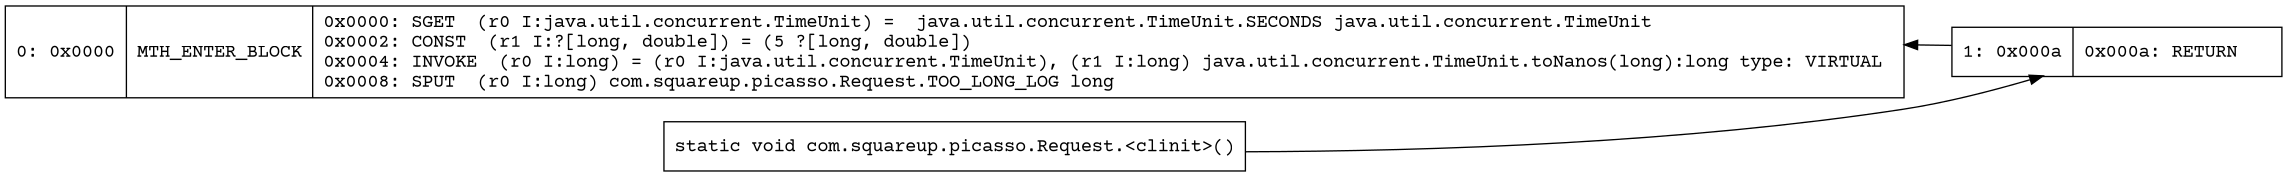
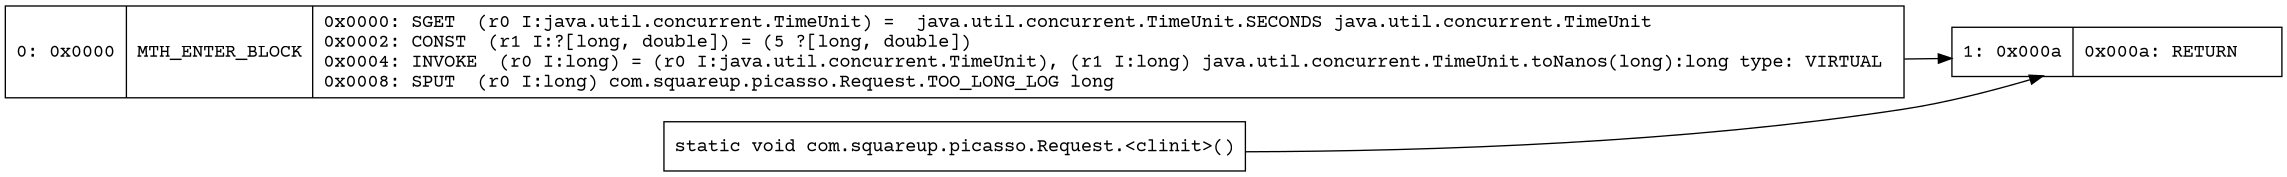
  digraph {
    fontname="Courier Prime"
    rankdir=LR
    node [fontname="Courier Prime" shape=record]
    edge [fontname="Courier Prime"]
    n1 [label="{0\:\ 0x0000|MTH_ENTER_BLOCK\l|0x0000: SGET  (r0 I:java.util.concurrent.TimeUnit) =  java.util.concurrent.TimeUnit.SECONDS java.util.concurrent.TimeUnit \l0x0002: CONST  (r1 I:?[long, double]) = (5 ?[long, double]) \l0x0004: INVOKE  (r0 I:long) = (r0 I:java.util.concurrent.TimeUnit), (r1 I:long) java.util.concurrent.TimeUnit.toNanos(long):long type: VIRTUAL \l0x0008: SPUT  (r0 I:long) com.squareup.picasso.Request.TOO_LONG_LOG long \l}"]
    n2 [label="{1\:\ 0x000a|0x000a: RETURN   \l}"]
    n3 [label="{static void com.squareup.picasso.Request.\<clinit\>() }"]
-   n2 -> n1
+   n1 -> n2
    n3 -> n2
  }
